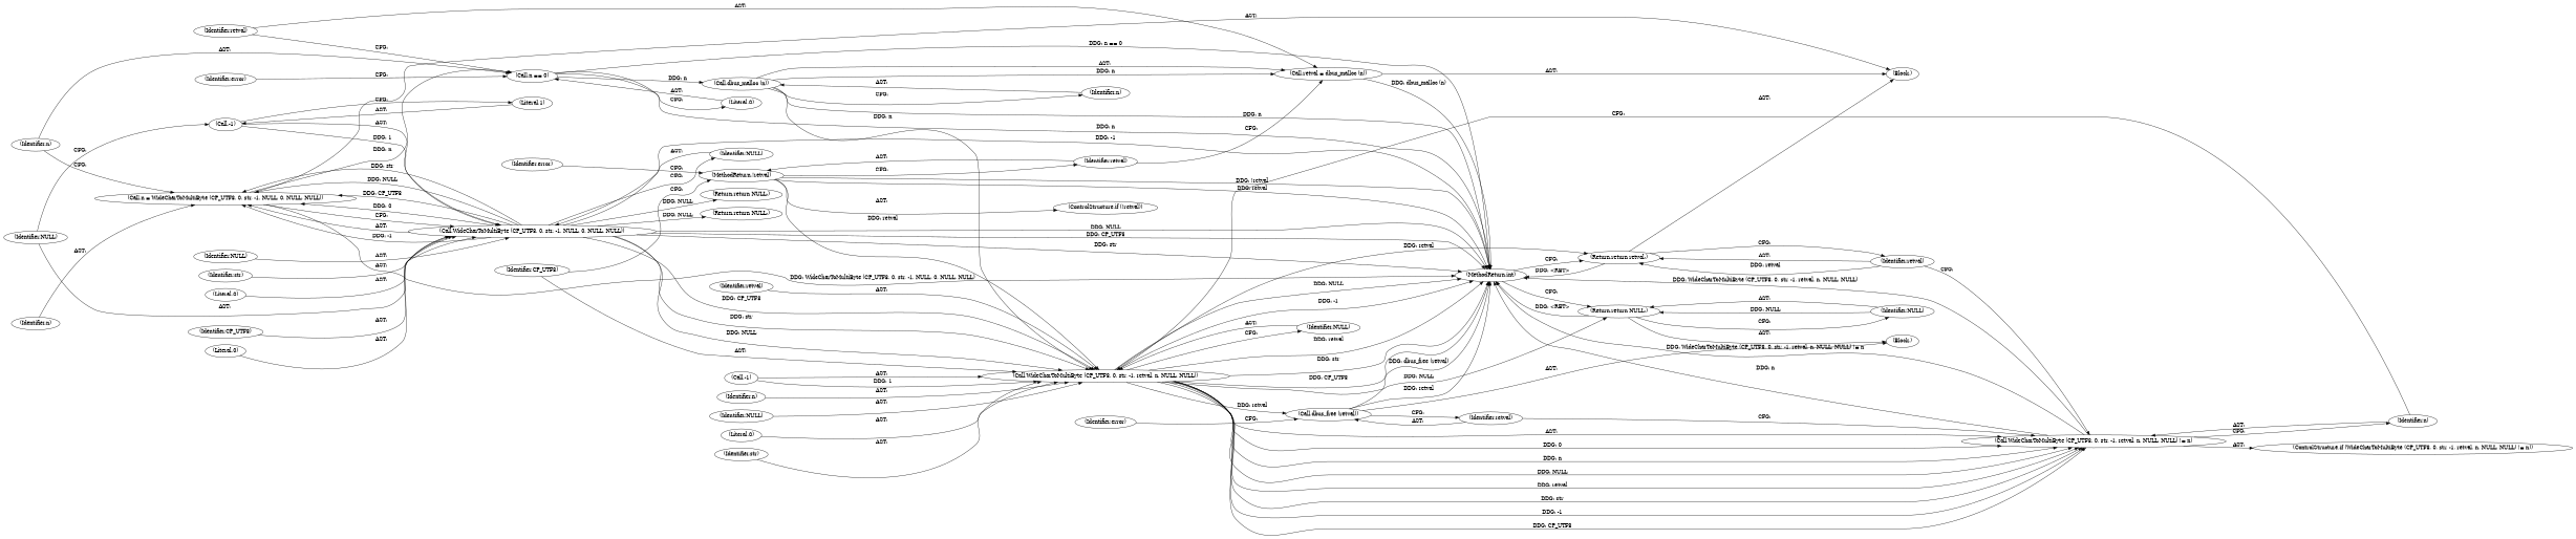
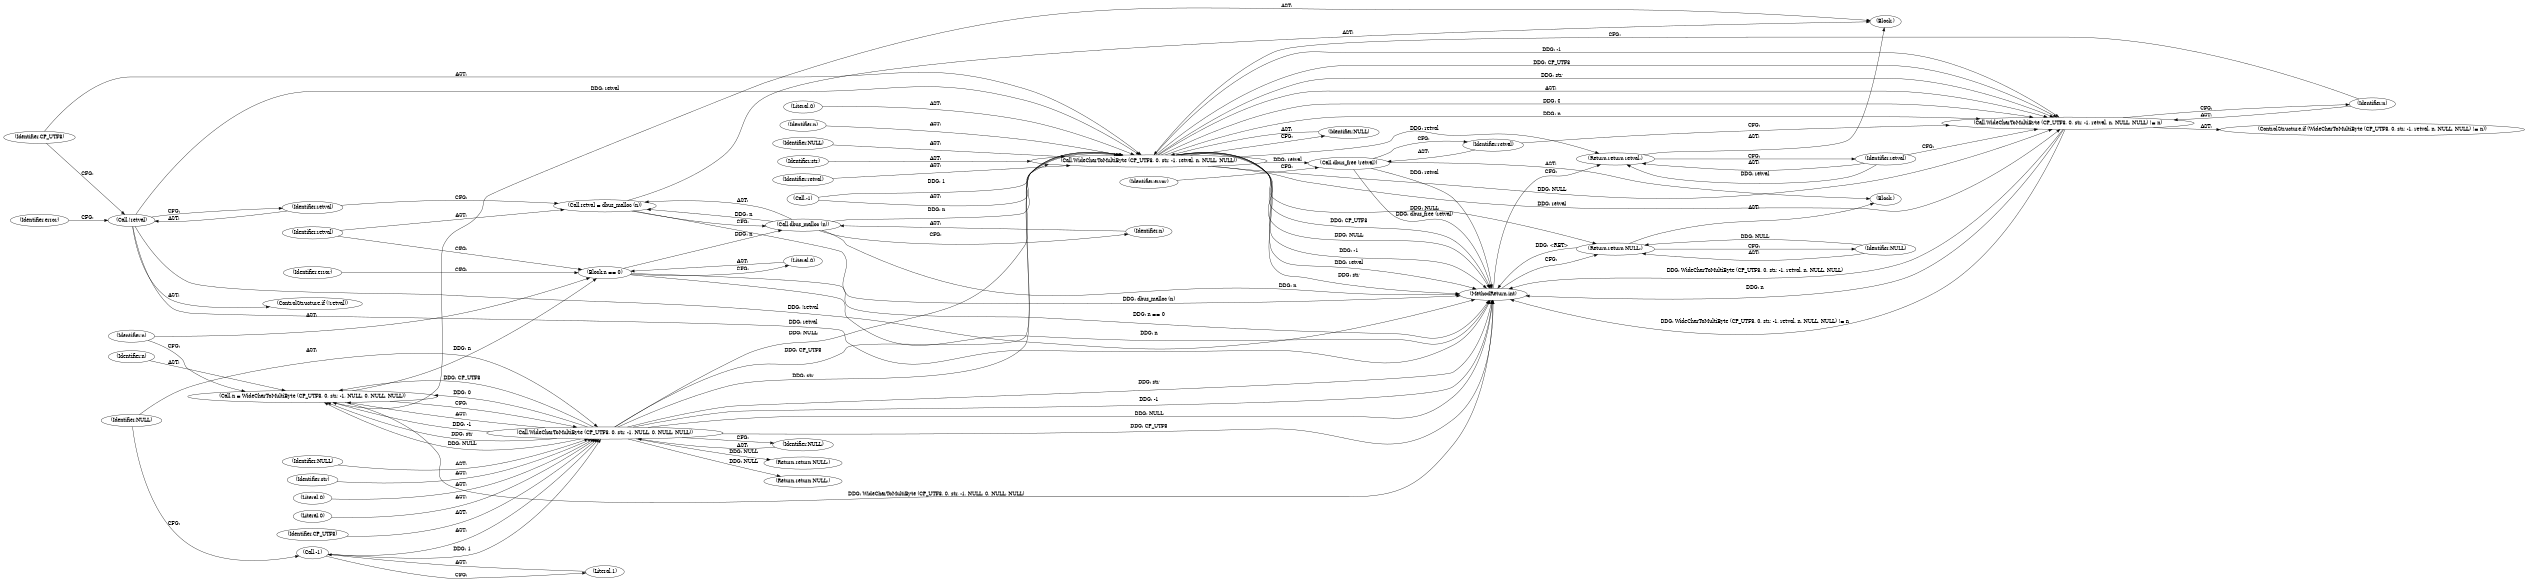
  digraph {
    rankdir=LR
-   n1 [label="(MethodReturn,!retval)"]
+   n1 [label="(Call,!retval)"]
    n2 [label="(Call,WideCharToMultiByte (CP_UTF8, 0, str, -1, retval, n, NULL, NULL))"]
    n3 [label="(MethodReturn,int)"]
    n4 [label="(ControlStructure,if (!retval))"]
    n5 [label="(Identifier,retval)"]
    n6 [label="(Call,WideCharToMultiByte (CP_UTF8, 0, str, -1, retval, n, NULL, NULL) != n)"]
    n7 [label="(Call,dbus_free (retval))"]
    n8 [label="(Return,return NULL;)"]
    n9 [label="(Return,return retval;)"]
    n10 [label="(Identifier,NULL)"]
    n11 [label="(Call,retval = dbus_malloc (n))"]
    n12 [label="(Call,dbus_malloc (n))"]
    n13 [label="(Block,)"]
    n14 [label="(Identifier,n)"]
-   n15 [label="(Call,n == 0)"]
+   n15 [label="(Block,n == 0)"]
    n16 [label="(Literal,0)"]
    n17 [label="(Call,n = WideCharToMultiByte (CP_UTF8, 0, str, -1, NULL, 0, NULL, NULL))"]
    n18 [label="(Call,WideCharToMultiByte (CP_UTF8, 0, str, -1, NULL, 0, NULL, NULL))"]
    n19 [label="(Identifier,NULL)"]
    n20 [label="(Return,return NULL;)"]
    n21 [label="(Return,return NULL;)"]
    n22 [label="(Call,-1)"]
    n23 [label="(Literal,1)"]
    n24 [label="(Identifier,n)"]
    n25 [label="(ControlStructure,if (WideCharToMultiByte (CP_UTF8, 0, str, -1, retval, n, NULL, NULL) != n))"]
    n26 [label="(Block,)"]
    n27 [label="(Identifier,retval)"]
    n28 [label="(Identifier,NULL)"]
    n29 [label="(Identifier,retval)"]
    n30 [label="(Literal,0)"]
    n31 [label="(Identifier,retval)"]
    n32 [label="(Identifier,CP_UTF8)"]
    n33 [label="(Identifier,n)"]
    n34 [label="(Identifier,NULL)"]
    n35 [label="(Identifier,NULL)"]
    n36 [label="(Identifier,str)"]
    n37 [label="(Literal,0)"]
    n38 [label="(Identifier,n)"]
    n39 [label="(Identifier,NULL)"]
    n40 [label="(Identifier,str)"]
    n41 [label="(Identifier,error)"]
    n42 [label="(Identifier,error)"]
    n43 [label="(Identifier,CP_UTF8)"]
    n44 [label="(Identifier,retval)"]
    n45 [label="(Call,-1)"]
    n46 [label="(Identifier,n)"]
    n47 [label="(Identifier,error)"]
    n48 [label="(Literal,0)"]
    n1 -> n2 [label="DDG: retval"]
    n1 -> n3 [label="DDG: !retval"]
    n1 -> n3 [label="DDG: retval"]
    n1 -> n4 [label="AST: "]
    n1 -> n5 [label="CFG: "]
    n2 -> n3 [label="DDG: NULL"]
    n2 -> n3 [label="DDG: -1"]
    n2 -> n3 [label="DDG: retval"]
    n2 -> n3 [label="DDG: str"]
    n2 -> n3 [label="DDG: CP_UTF8"]
    n2 -> n6 [label="AST: "]
    n2 -> n6 [label="DDG: 0"]
    n2 -> n6 [label="DDG: n"]
    n2 -> n6 [label="DDG: NULL"]
    n2 -> n6 [label="DDG: retval"]
    n2 -> n6 [label="DDG: str"]
    n2 -> n6 [label="DDG: -1"]
    n2 -> n6 [label="DDG: CP_UTF8"]
    n2 -> n7 [label="DDG: retval"]
    n2 -> n8 [label="DDG: NULL"]
    n2 -> n9 [label="DDG: retval"]
    n2 -> n10 [label="CFG: "]
    n3 -> n8 [label="CFG: "]
    n3 -> n9 [label="CFG: "]
    n5 -> n1 [label="AST: "]
    n5 -> n11 [label="CFG: "]
    n6 -> n3 [label="DDG: WideCharToMultiByte (CP_UTF8, 0, str, -1, retval, n, NULL, NULL)"]
    n6 -> n3 [label="DDG: WideCharToMultiByte (CP_UTF8, 0, str, -1, retval, n, NULL, NULL) != n"]
    n6 -> n3 [label="DDG: n"]
    n6 -> n24 [label="CFG: "]
    n6 -> n25 [label="AST: "]
    n7 -> n3 [label="DDG: retval"]
    n7 -> n3 [label="DDG: dbus_free (retval)"]
    n7 -> n26 [label="AST: "]
    n7 -> n27 [label="CFG: "]
    n8 -> n3 [label="DDG: <RET>"]
    n8 -> n26 [label="AST: "]
    n8 -> n28 [label="CFG: "]
-   n9 -> n3 [label="DDG: <RET>"]
    n9 -> n13 [label="AST: "]
    n9 -> n29 [label="CFG: "]
    n10 -> n2 [label="AST: "]
    n11 -> n3 [label="DDG: dbus_malloc (n)"]
+   n11 -> n12 [label="CFG: "]
    n11 -> n13 [label="AST: "]
    n12 -> n2 [label="DDG: n"]
    n12 -> n3 [label="DDG: n"]
    n12 -> n11 [label="AST: "]
    n12 -> n11 [label="DDG: n"]
    n12 -> n14 [label="CFG: "]
    n14 -> n12 [label="AST: "]
    n15 -> n3 [label="DDG: n == 0"]
    n15 -> n3 [label="DDG: n"]
    n15 -> n12 [label="DDG: n"]
    n15 -> n16 [label="CFG: "]
    n16 -> n15 [label="AST: "]
    n17 -> n3 [label="DDG: WideCharToMultiByte (CP_UTF8, 0, str, -1, NULL, 0, NULL, NULL)"]
    n17 -> n13 [label="AST: "]
    n17 -> n15 [label="DDG: n"]
    n17 -> n18 [label="CFG: "]
    n18 -> n2 [label="DDG: CP_UTF8"]
    n18 -> n2 [label="DDG: str"]
    n18 -> n2 [label="DDG: NULL"]
    n18 -> n3 [label="DDG: -1"]
    n18 -> n3 [label="DDG: NULL"]
    n18 -> n3 [label="DDG: CP_UTF8"]
    n18 -> n3 [label="DDG: str"]
    n18 -> n17 [label="AST: "]
    n18 -> n17 [label="DDG: -1"]
    n18 -> n17 [label="DDG: str"]
    n18 -> n17 [label="DDG: NULL"]
    n18 -> n17 [label="DDG: CP_UTF8"]
    n18 -> n17 [label="DDG: 0"]
    n18 -> n19 [label="CFG: "]
    n18 -> n20 [label="DDG: NULL"]
    n18 -> n21 [label="DDG: NULL"]
    n19 -> n18 [label="AST: "]
    n22 -> n18 [label="AST: "]
    n22 -> n18 [label="DDG: 1"]
    n22 -> n23 [label="CFG: "]
    n23 -> n22 [label="AST: "]
    n24 -> n2 [label="CFG: "]
    n24 -> n6 [label="AST: "]
    n27 -> n6 [label="CFG: "]
    n27 -> n7 [label="AST: "]
    n28 -> n8 [label="AST: "]
    n28 -> n8 [label="DDG: NULL"]
    n29 -> n6 [label="CFG: "]
    n29 -> n9 [label="AST: "]
    n29 -> n9 [label="DDG: retval"]
    n30 -> n2 [label="AST: "]
    n31 -> n11 [label="AST: "]
    n31 -> n15 [label="CFG: "]
    n32 -> n1 [label="CFG: "]
    n32 -> n2 [label="AST: "]
    n33 -> n2 [label="AST: "]
    n34 -> n18 [label="AST: "]
    n35 -> n2 [label="AST: "]
    n36 -> n18 [label="AST: "]
    n37 -> n18 [label="AST: "]
    n38 -> n15 [label="AST: "]
    n38 -> n17 [label="CFG: "]
    n39 -> n18 [label="AST: "]
    n39 -> n22 [label="CFG: "]
    n40 -> n2 [label="AST: "]
    n41 -> n1 [label="CFG: "]
    n42 -> n15 [label="CFG: "]
    n43 -> n18 [label="AST: "]
    n44 -> n2 [label="AST: "]
    n45 -> n2 [label="AST: "]
    n45 -> n2 [label="DDG: 1"]
    n46 -> n17 [label="AST: "]
    n47 -> n7 [label="CFG: "]
    n48 -> n18 [label="AST: "]
  }
